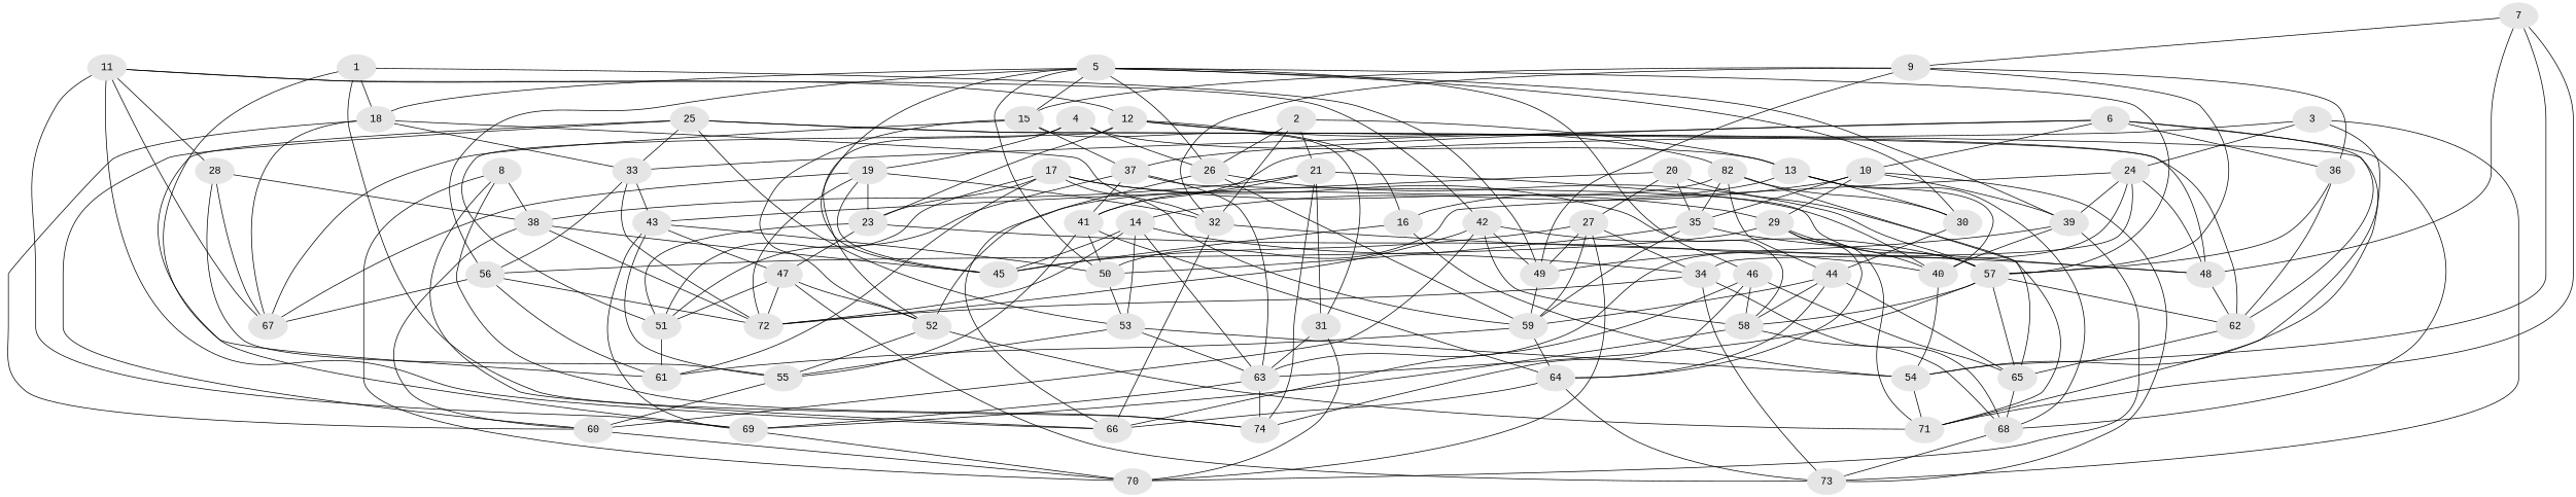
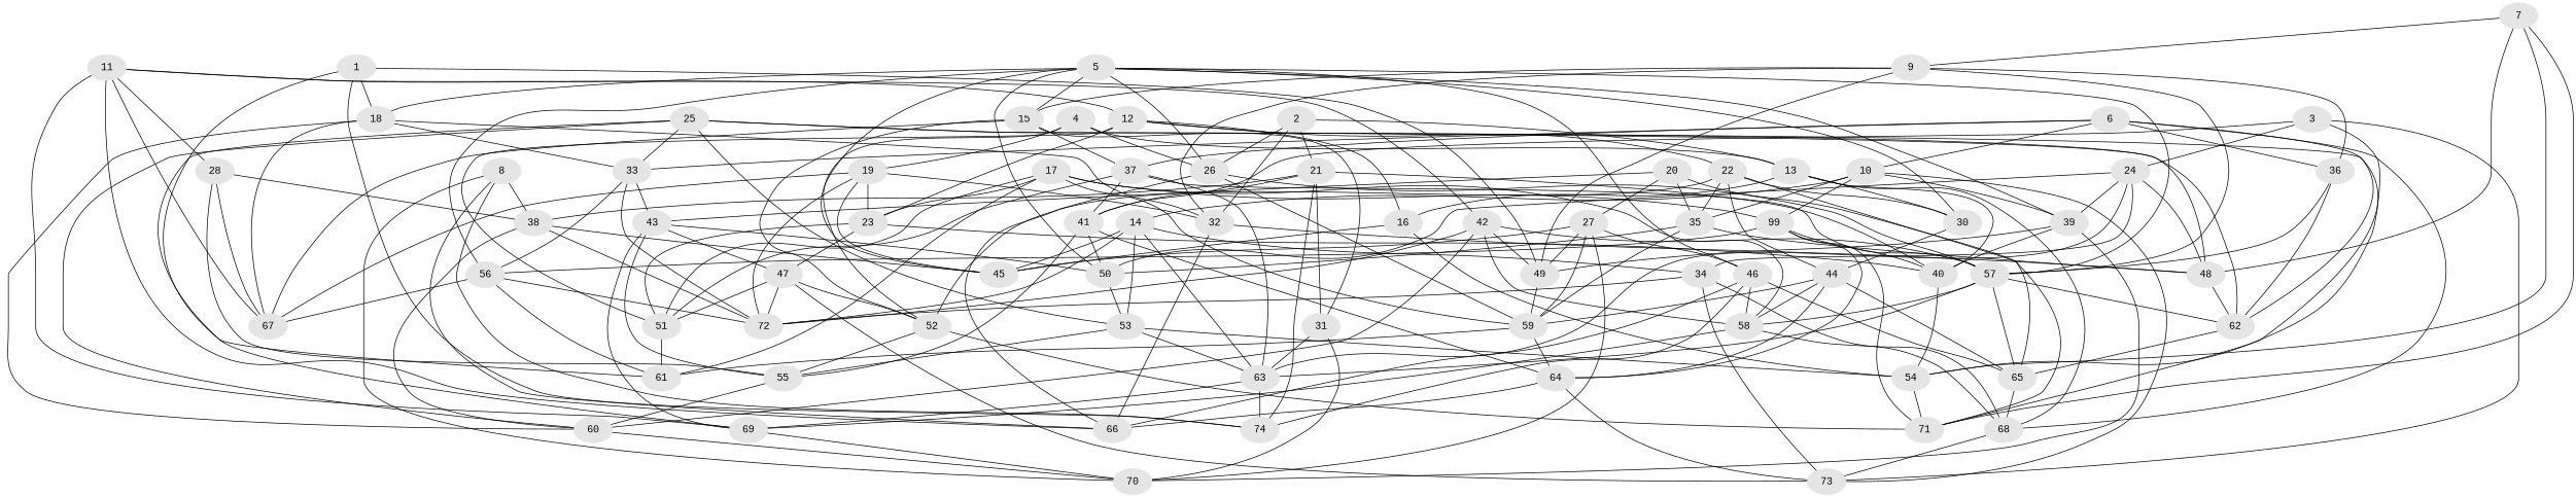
  graph {
    fontname="Liberation Mono"
    node [color=gray90 fontname="Liberation Mono" style=filled]
    edge [fontname="Liberation Mono" weight=1.0]
    1
    18
    49
    61
    74
    32
    33
    67
    60
    59
    2
    13
    21
    26
    30
    68
    16
    40
    41
    38
    31
    57
    66
    48
    3
    24
    54
    73
    39
    50
    34
    63
    55
    64
    71
    4
    19
    52
    45
    23
    72
    5
    15
    46
    56
    37
    44
    70
    58
    65
    53
    62
    6
    10
    36
    14
-   29
+   29 [label=99]
    35
    43
    51
    7
    9
    8
    11
    12
    28
    42
    69
-   22 [label=82]
+   22
    47
    17
    20
    27
    25
    1 -- 18
    1 -- 49
    1 -- 61
    1 -- 74
    18 -- 32
    18 -- 33
    18 -- 67
    18 -- 60
    49 -- 59
    32 -- 66
    32 -- 48
    33 -- 72
    33 -- 56
    33 -- 43
    60 -- 70
    59 -- 61
    59 -- 64
    2 -- 32
    2 -- 13
    2 -- 21
    2 -- 26
    13 -- 30
    13 -- 68
    13 -- 16
    13 -- 40
    21 -- 74
    21 -- 40
    21 -- 41
    21 -- 38
    21 -- 31
    26 -- 59
    26 -- 57
    26 -- 66
    30 -- 44
    68 -- 73
    16 -- 54
    16 -- 45
    40 -- 54
    41 -- 50
    41 -- 55
    41 -- 64
    38 -- 60
    38 -- 45
    38 -- 72
    31 -- 63
    31 -- 70
    57 -- 63
    57 -- 58
    57 -- 65
    57 -- 62
    48 -- 62
    3 -- 41
    3 -- 24
    3 -- 54
    3 -- 73
    24 -- 48
    24 -- 39
    24 -- 50
    24 -- 34
    24 -- 63
    54 -- 71
    39 -- 49
    39 -- 40
    39 -- 70
    50 -- 53
    34 -- 68
    34 -- 73
    34 -- 72
    63 -- 74
    63 -- 69
    55 -- 60
    64 -- 66
    64 -- 73
    4 -- 13
    4 -- 26
    4 -- 19
    4 -- 52
    19 -- 32
    19 -- 67
    19 -- 45
    19 -- 23
    19 -- 72
    52 -- 55
    52 -- 71
    23 -- 40
    23 -- 51
    23 -- 47
    5 -- 18
    5 -- 26
    5 -- 30
    5 -- 57
    5 -- 39
    5 -- 50
    5 -- 45
    5 -- 15
    5 -- 46
    5 -- 56
    15 -- 67
    15 -- 31
    15 -- 52
    15 -- 37
    46 -- 74
    46 -- 66
    46 -- 58 [weight=2.0]
    46 -- 65
    56 -- 61
    56 -- 67
    56 -- 72
    37 -- 41
    37 -- 57
    37 -- 63
    37 -- 51
    44 -- 59
    44 -- 64
    44 -- 58
    44 -- 65
    58 -- 68
    58 -- 69
    65 -- 68
    53 -- 54
    53 -- 63
    53 -- 55
    62 -- 65
    6 -- 33
    6 -- 68
    6 -- 37
    6 -- 62
    6 -- 10
    6 -- 36
    10 -- 73
    10 -- 39
    10 -- 14
    10 -- 29
    10 -- 35
    36 -- 57
    36 -- 62
    14 -- 34
    14 -- 63
    14 -- 45
    14 -- 72
    14 -- 53
    29 -- 40
    29 -- 64
    29 -- 71
    29 -- 56
    35 -- 59
    35 -- 48
    35 -- 50
    43 -- 50
    43 -- 55
    43 -- 69
    43 -- 47
    51 -- 61
    7 -- 48
    7 -- 54
    7 -- 71
    7 -- 9
    9 -- 49
    9 -- 32
    9 -- 57
    9 -- 15
    9 -- 36
    8 -- 74
    8 -- 38
    8 -- 66
    8 -- 70
    11 -- 67
    11 -- 66
    11 -- 12
    11 -- 28
    11 -- 42
    11 -- 69
    12 -- 16
    12 -- 48
    12 -- 23
    12 -- 51
    12 -- 22
    28 -- 67
    28 -- 38
    28 -- 55
    42 -- 49
    42 -- 60
    42 -- 57
    42 -- 72
    42 -- 58
    69 -- 70
    22 -- 30
    22 -- 52
    22 -- 44
    22 -- 65
    22 -- 35
    47 -- 73
    47 -- 52
    47 -- 72
    47 -- 51
    17 -- 61
    17 -- 59
    17 -- 23
    17 -- 58
    17 -- 29
    17 -- 51
    20 -- 71
    20 -- 35
    20 -- 43
    20 -- 27
    27 -- 49
    27 -- 59
-   27 -- 34
+   27 -- 46
    27 -- 45
    27 -- 70
    25 -- 33
    25 -- 60
    25 -- 71
    25 -- 53
    25 -- 62
    25 -- 69
  }
